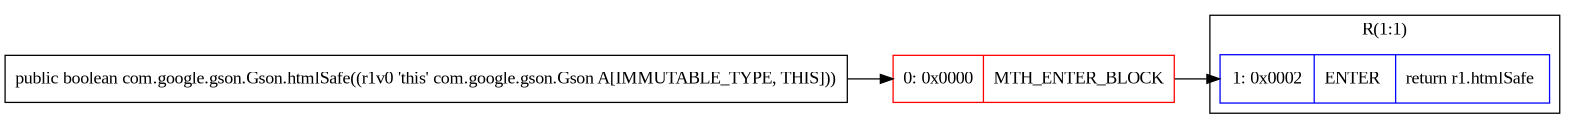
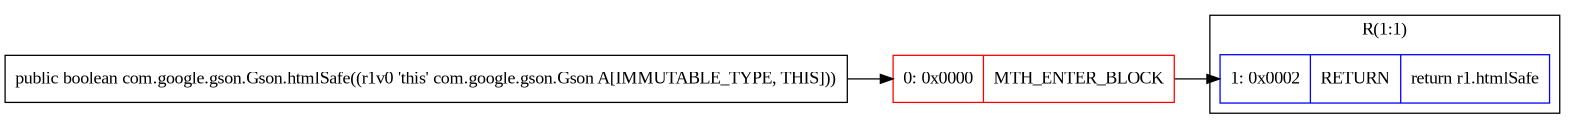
  digraph {
    rankdir=LR
    fontname="Liberation Serif"
    node [shape=record fontname="Liberation Serif"]
    edge [fontname="Liberation Serif"]
-   n1 [color=blue label="{1\:\ 0x0002|ENTER\l|return r1.htmlSafe\l}"]
+   n1 [color=blue label="{1\:\ 0x0002|RETURN\l|return r1.htmlSafe\l}"]
    n2 [color=red label="{0\:\ 0x0000|MTH_ENTER_BLOCK\l}"]
    n3 [label="{public boolean com.google.gson.Gson.htmlSafe((r1v0 'this' com.google.gson.Gson A[IMMUTABLE_TYPE, THIS])) }"]
    subgraph cluster_1 {
      label="R(1:1)"
      n1
    }
    n2 -> n1
    n3 -> n2
  }
